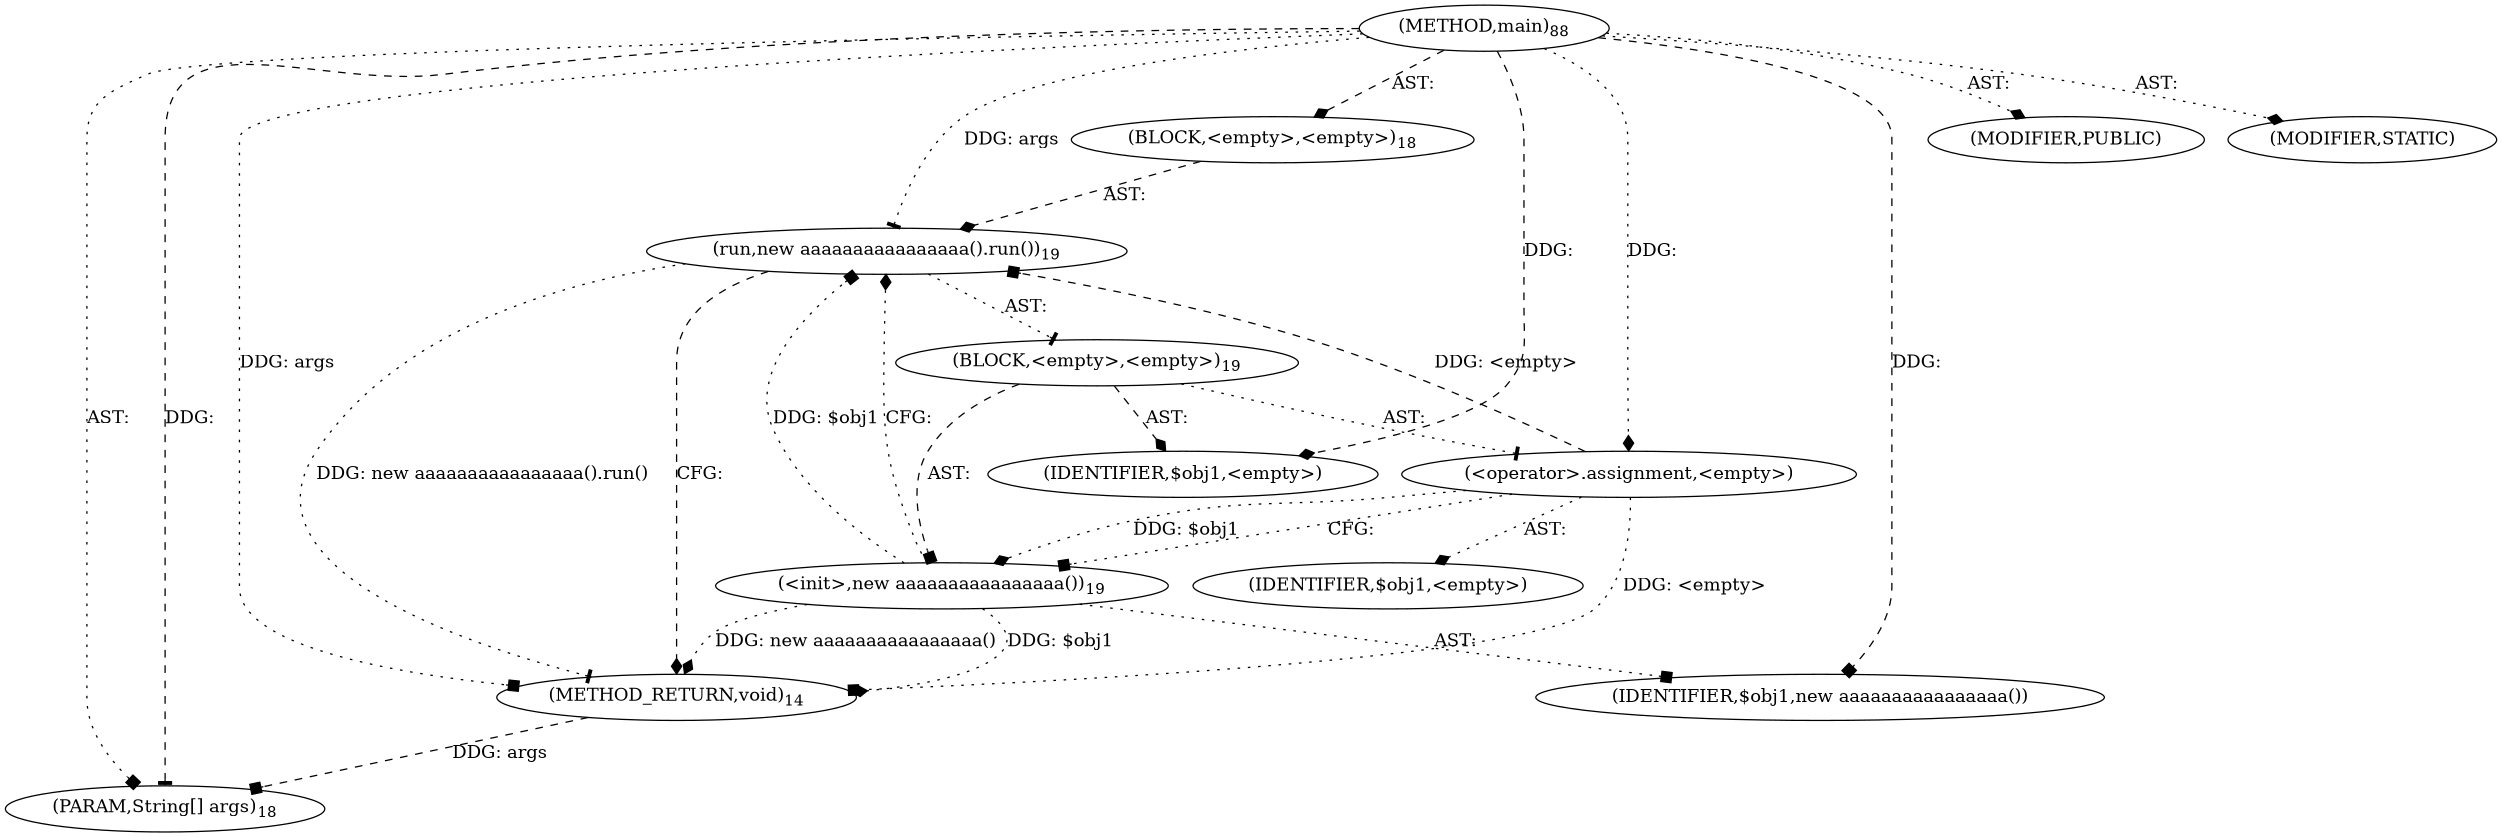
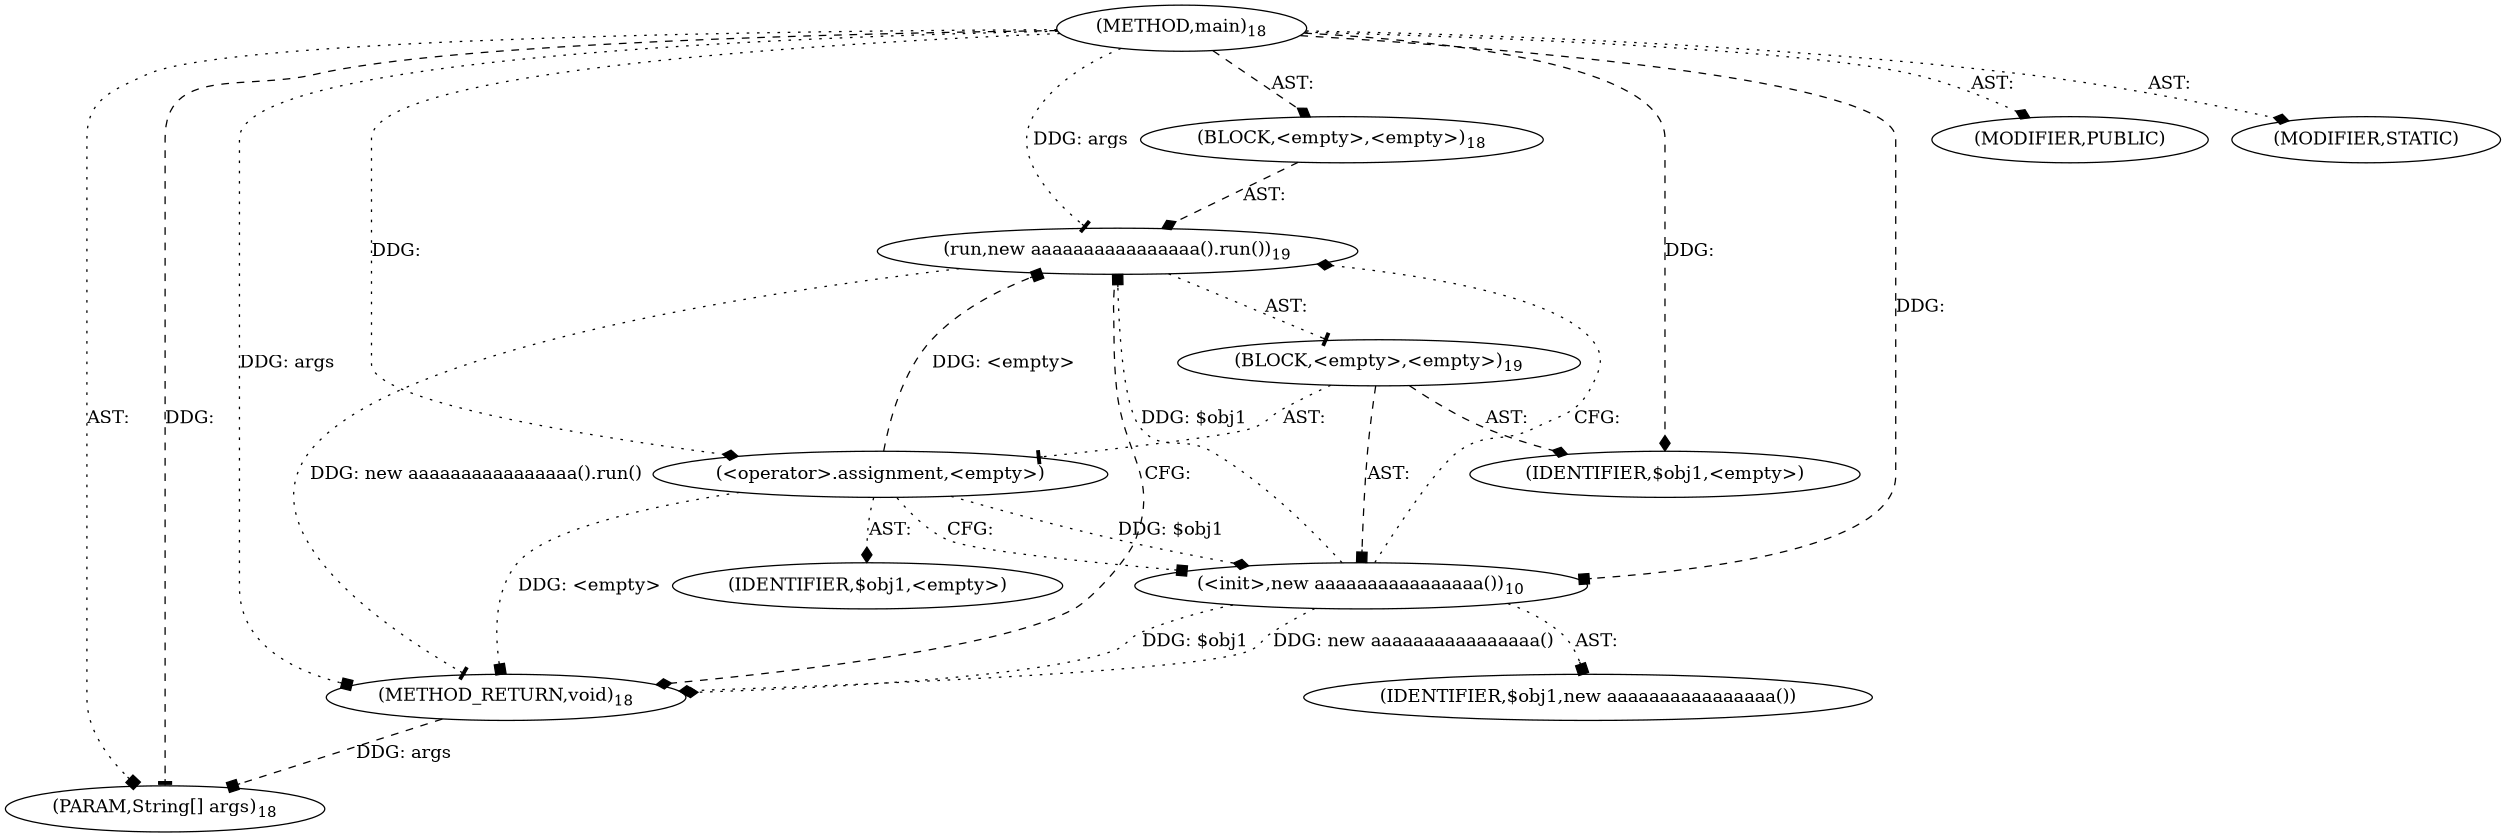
  digraph {
    edge [arrowhead=diamond style=dotted]
-   n1 [label=<(METHOD,main)<SUB>88</SUB>>]
+   n1 [label=<(METHOD,main)<SUB>18</SUB>>]
    n2 [label=<(PARAM,String[] args)<SUB>18</SUB>>]
    n3 [label=<(BLOCK,&lt;empty&gt;,&lt;empty&gt;)<SUB>18</SUB>>]
    n4 [label=<(run,new aaaaaaaaaaaaaaaa().run())<SUB>19</SUB>>]
    n5 [label=<(&lt;operator&gt;.assignment,&lt;empty&gt;)>]
-   n6 [label=<(&lt;init&gt;,new aaaaaaaaaaaaaaaa())<SUB>19</SUB>>]
+   n6 [label=<(&lt;init&gt;,new aaaaaaaaaaaaaaaa())<SUB>10</SUB>>]
    n7 [label=<(IDENTIFIER,$obj1,&lt;empty&gt;)>]
    n8 [label=<(MODIFIER,PUBLIC)>]
    n9 [label=<(MODIFIER,STATIC)>]
-   n10 [label=<(METHOD_RETURN,void)<SUB>14</SUB>>]
+   n10 [label=<(METHOD_RETURN,void)<SUB>18</SUB>>]
    n11 [label=<(BLOCK,&lt;empty&gt;,&lt;empty&gt;)<SUB>19</SUB>>]
    n12 [label=<(IDENTIFIER,$obj1,&lt;empty&gt;)>]
    n13 [label=<(IDENTIFIER,$obj1,new aaaaaaaaaaaaaaaa())>]
    n1 -> n2 [arrowhead=box label="AST: "]
    n1 -> n2 [arrowhead=tee label="DDG: " style=dashed]
    n1 -> n3 [label="AST: " style=dashed]
    n1 -> n4 [arrowhead=tee label="DDG: args"]
    n1 -> n5 [label="DDG: "]
-   n1 -> n13 [arrowhead=box label="DDG: " style=dashed]
+   n1 -> n6 [arrowhead=box label="DDG: " style=dashed]
    n1 -> n7 [label="DDG: " style=dashed]
    n1 -> n8 [label="AST: "]
    n1 -> n9 [label="AST: "]
    n1 -> n10 [arrowhead=box label="DDG: args"]
    n3 -> n4 [label="AST: " style=dashed]
    n4 -> n10 [label="CFG: " style=dashed]
    n4 -> n10 [arrowhead=tee label="DDG: new aaaaaaaaaaaaaaaa().run()"]
    n4 -> n11 [arrowhead=tee label="AST: "]
    n5 -> n4 [arrowhead=box label="DDG: &lt;empty&gt;" style=dashed]
    n5 -> n6 [arrowhead=box label="CFG: "]
    n5 -> n6 [label="DDG: $obj1"]
    n5 -> n10 [arrowhead=box label="DDG: &lt;empty&gt;"]
    n5 -> n12 [label="AST: "]
    n6 -> n4 [label="CFG: "]
    n6 -> n4 [arrowhead=box label="DDG: $obj1"]
    n6 -> n10 [label="DDG: $obj1"]
    n6 -> n10 [label="DDG: new aaaaaaaaaaaaaaaa()"]
    n6 -> n13 [arrowhead=box label="AST: "]
    n10 -> n2 [arrowhead=box label="DDG: args" style=dashed]
    n11 -> n5 [arrowhead=tee label="AST: "]
    n11 -> n6 [arrowhead=box label="AST: " style=dashed]
    n11 -> n7 [label="AST: " style=dashed]
  }
